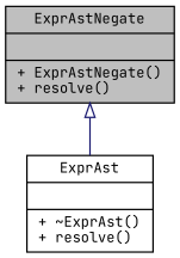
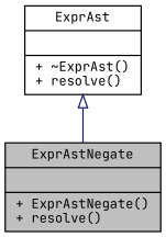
  digraph {
    fontname="JetBrains Mono"
    node [color=black fontname="JetBrains Mono" fontsize=10 shape=record style=filled]
    n1 [fillcolor=grey75 fontcolor=black height=0.2 label="{ExprAstNegate\n||+ ExprAstNegate()\l+ resolve()\l}" width=0.4]
    n2 [fillcolor=white height=0.2 label="{ExprAst\n||+ ~ExprAst()\l+ resolve()\l}" width=0.4]
-   n1 -> n2 [arrowtail=onormal color=midnightblue dir=back fontname="JetBrains Mono" fontsize=10 labelfontname=Helvetica labelfontsize=10 style=solid]
+   n2 -> n1 [arrowtail=onormal color=midnightblue dir=back fontname="JetBrains Mono" fontsize=10 labelfontname=Helvetica labelfontsize=10 style=solid]
  }
